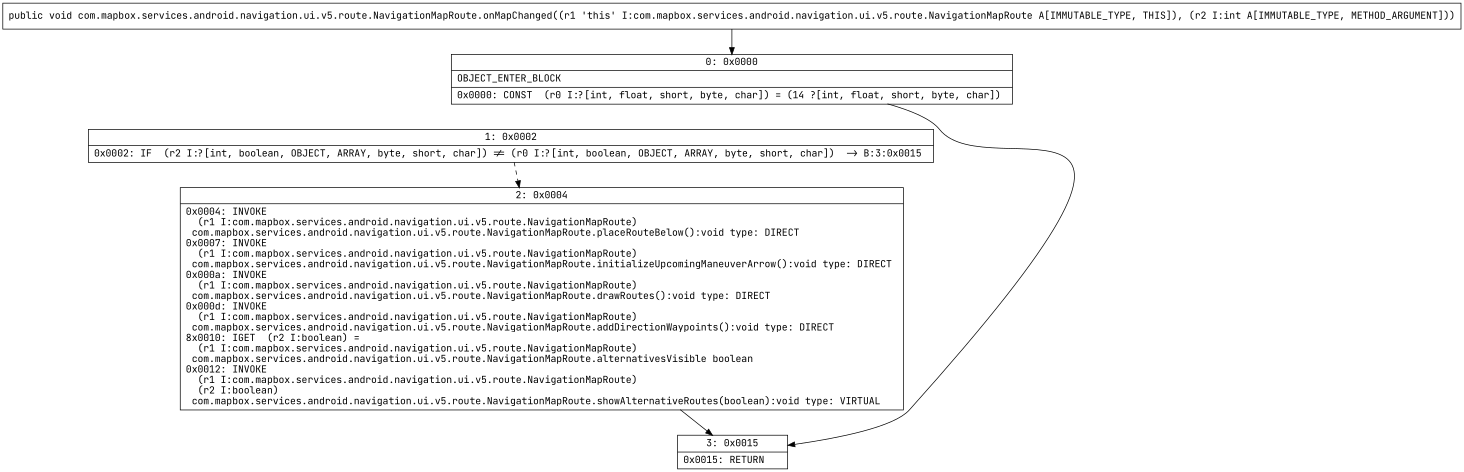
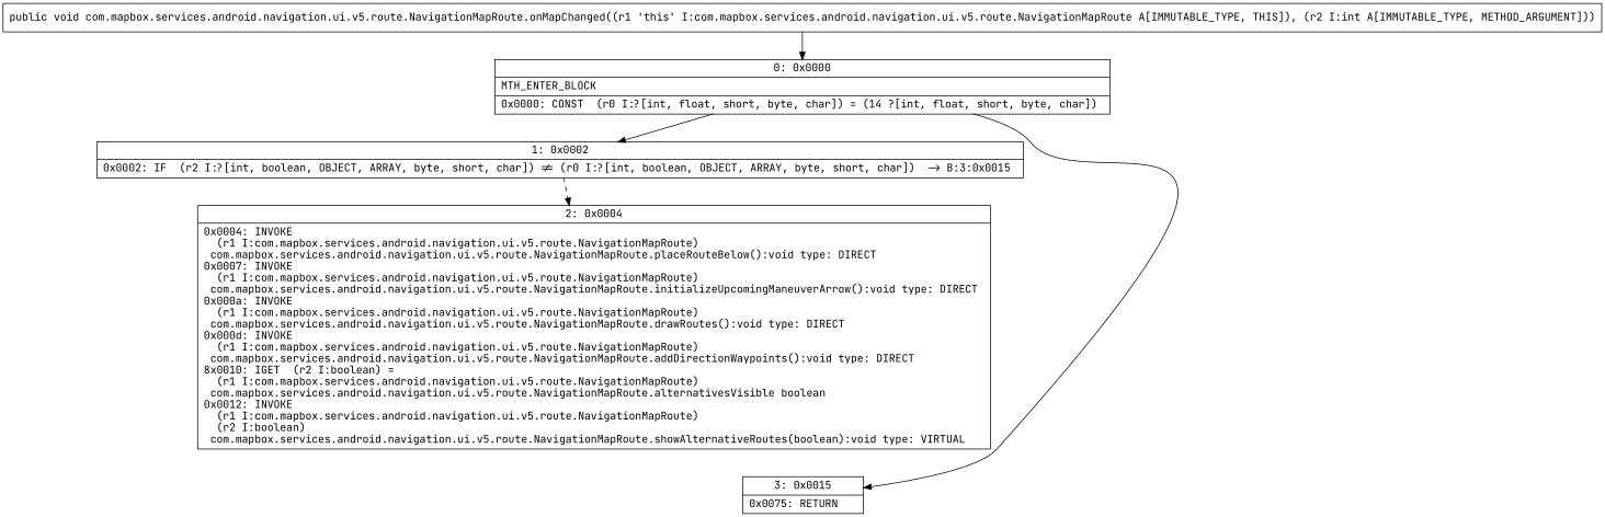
  digraph {
    fontname="JetBrains Mono"
    node [fontname="JetBrains Mono" shape=record]
    edge [fontname="JetBrains Mono"]
-   n1 [label="{0\:\ 0x0000|OBJECT_ENTER_BLOCK\l|0x0000: CONST  (r0 I:?[int, float, short, byte, char]) = (14 ?[int, float, short, byte, char]) \l}"]
+   n1 [label="{0\:\ 0x0000|MTH_ENTER_BLOCK\l|0x0000: CONST  (r0 I:?[int, float, short, byte, char]) = (14 ?[int, float, short, byte, char]) \l}"]
    n2 [label="{1\:\ 0x0002|0x0002: IF  (r2 I:?[int, boolean, OBJECT, ARRAY, byte, short, char]) != (r0 I:?[int, boolean, OBJECT, ARRAY, byte, short, char])  \-\> B:3:0x0015 \l}"]
-   n3 [label="{3\:\ 0x0015|0x0015: RETURN   \l}"]
+   n3 [label="{3\:\ 0x0015|0x0075: RETURN   \l}"]
    n4 [label="{2\:\ 0x0004|0x0004: INVOKE  \l  (r1 I:com.mapbox.services.android.navigation.ui.v5.route.NavigationMapRoute)\l com.mapbox.services.android.navigation.ui.v5.route.NavigationMapRoute.placeRouteBelow():void type: DIRECT \l0x0007: INVOKE  \l  (r1 I:com.mapbox.services.android.navigation.ui.v5.route.NavigationMapRoute)\l com.mapbox.services.android.navigation.ui.v5.route.NavigationMapRoute.initializeUpcomingManeuverArrow():void type: DIRECT \l0x000a: INVOKE  \l  (r1 I:com.mapbox.services.android.navigation.ui.v5.route.NavigationMapRoute)\l com.mapbox.services.android.navigation.ui.v5.route.NavigationMapRoute.drawRoutes():void type: DIRECT \l0x000d: INVOKE  \l  (r1 I:com.mapbox.services.android.navigation.ui.v5.route.NavigationMapRoute)\l com.mapbox.services.android.navigation.ui.v5.route.NavigationMapRoute.addDirectionWaypoints():void type: DIRECT \l8x0010: IGET  (r2 I:boolean) = \l  (r1 I:com.mapbox.services.android.navigation.ui.v5.route.NavigationMapRoute)\l com.mapbox.services.android.navigation.ui.v5.route.NavigationMapRoute.alternativesVisible boolean \l0x0012: INVOKE  \l  (r1 I:com.mapbox.services.android.navigation.ui.v5.route.NavigationMapRoute)\l  (r2 I:boolean)\l com.mapbox.services.android.navigation.ui.v5.route.NavigationMapRoute.showAlternativeRoutes(boolean):void type: VIRTUAL \l}"]
    n5 [label="{public void com.mapbox.services.android.navigation.ui.v5.route.NavigationMapRoute.onMapChanged((r1 'this' I:com.mapbox.services.android.navigation.ui.v5.route.NavigationMapRoute A[IMMUTABLE_TYPE, THIS]), (r2 I:int A[IMMUTABLE_TYPE, METHOD_ARGUMENT])) }"]
+   n1 -> n2
    n1 -> n3
    n2 -> n4 [style=dashed]
-   n4 -> n3
    n5 -> n1
  }
